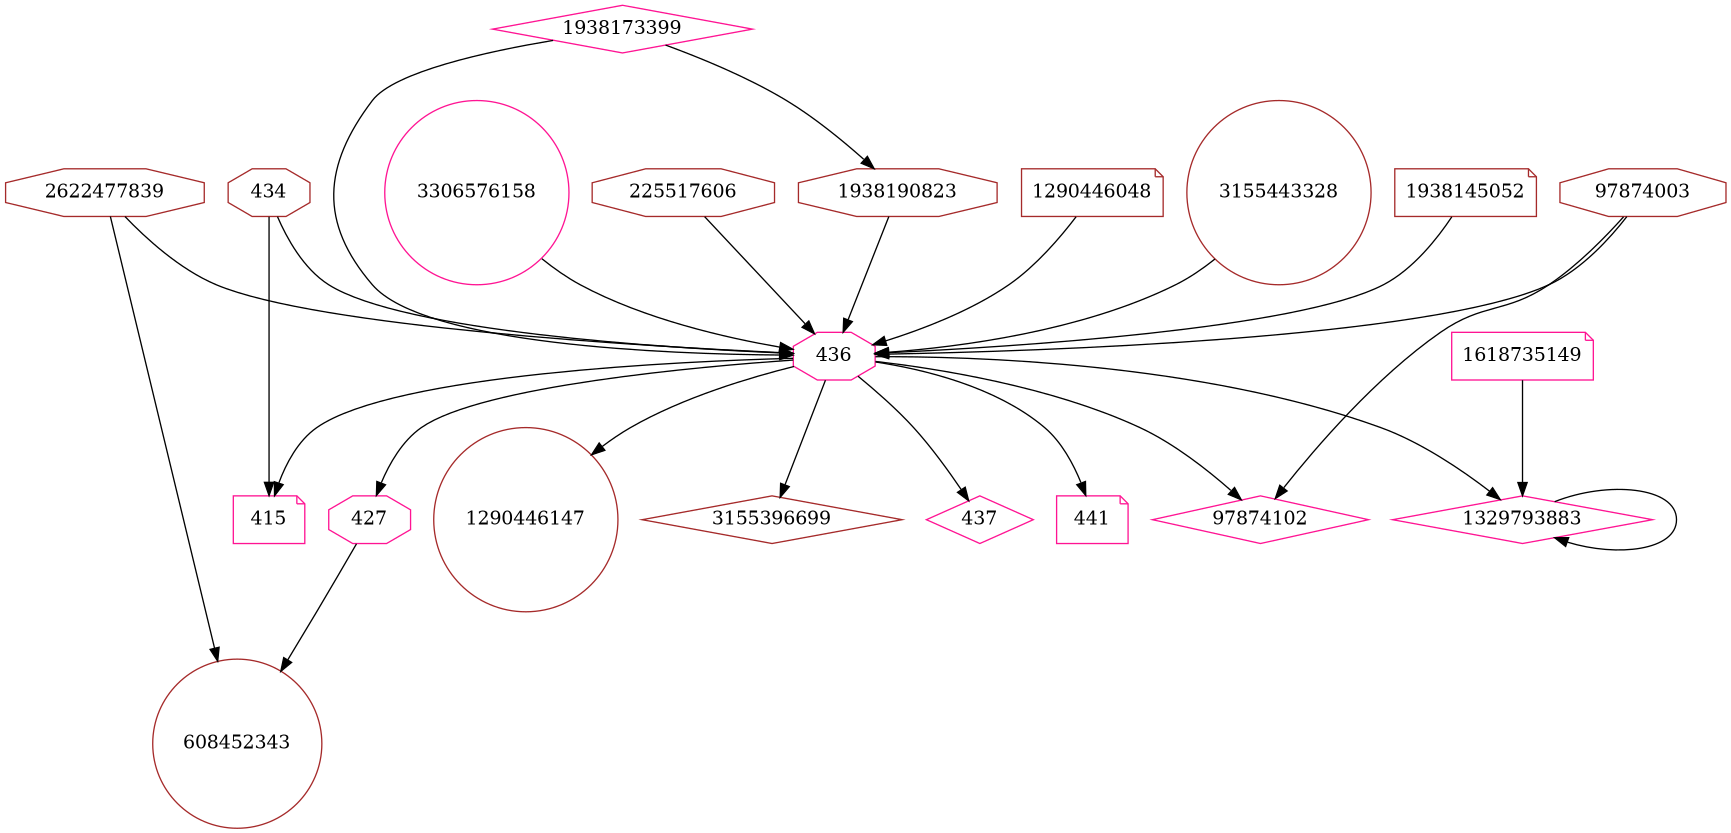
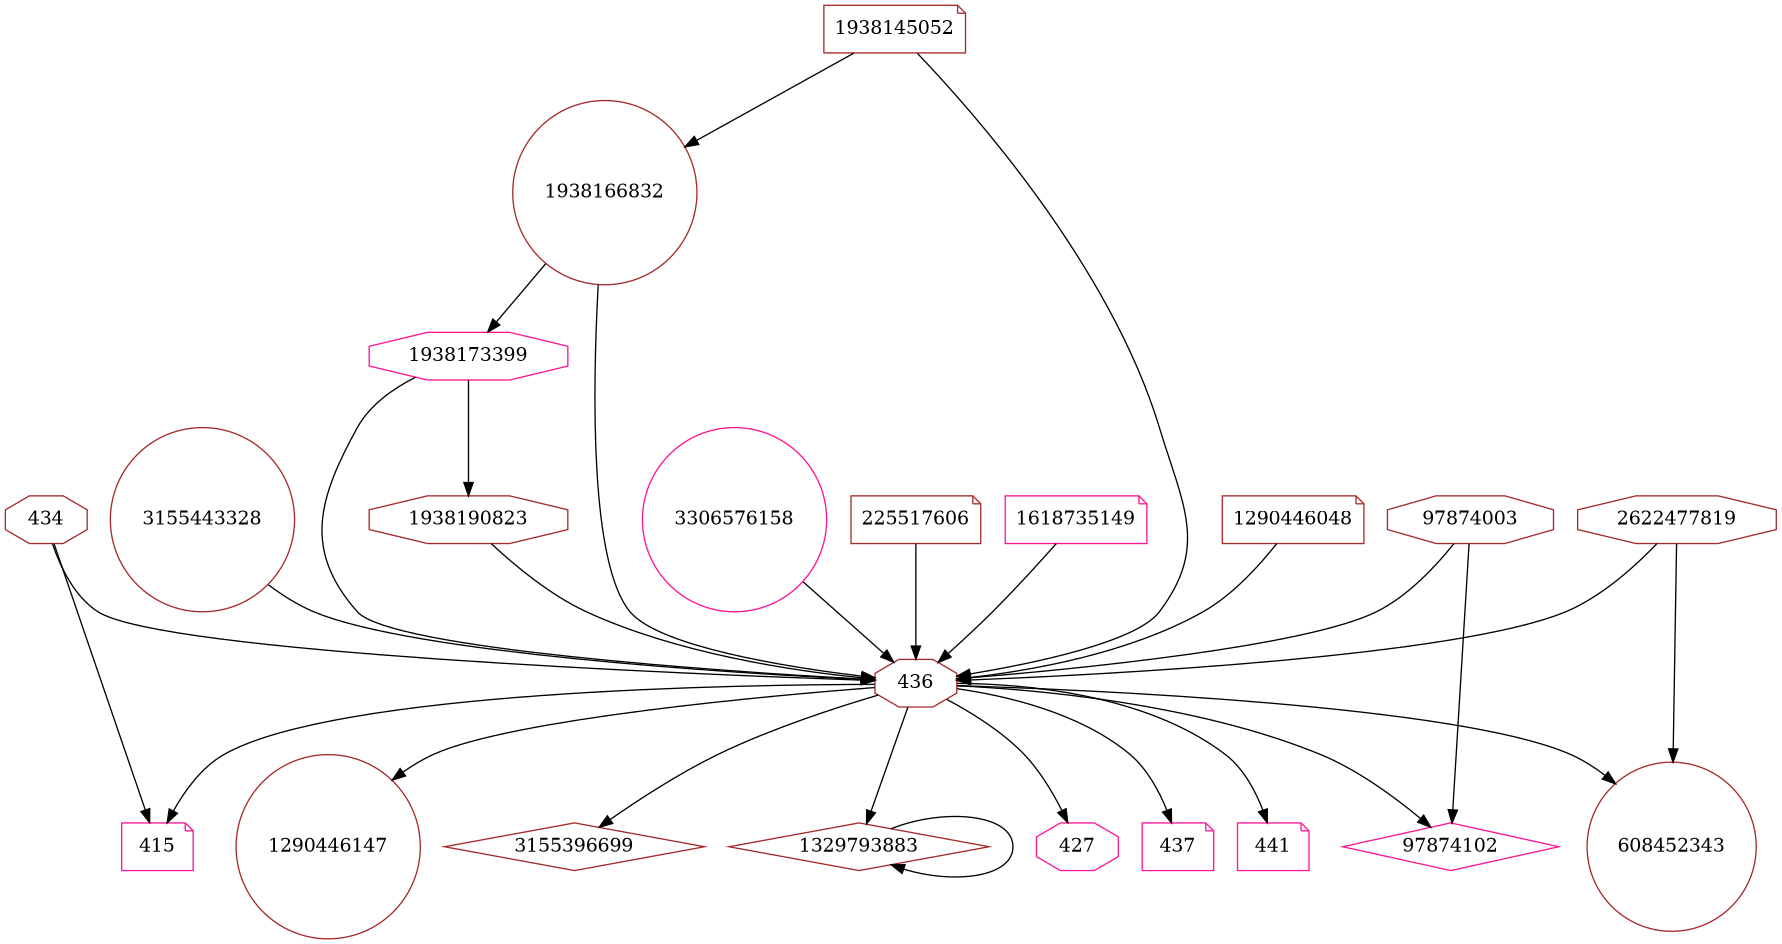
  digraph {
    node [color=brown shape=octagon]
    3155443328 [shape=circle]
-   436 [color=deeppink]
+   436
    415 [color=deeppink shape=note]
    427 [color=deeppink]
-   437 [color=deeppink shape=diamond]
+   437 [color=deeppink shape=note]
    97874102 [color=deeppink shape=diamond]
    441 [color=deeppink shape=note]
    1290446147 [shape=circle]
    3155396699 [shape=diamond]
-   1329793883 [color=deeppink shape=diamond]
+   1329793883 [shape=diamond]
    608452343 [shape=circle]
    1938145052 [shape=note]
-   1938173399 [color=deeppink shape=diamond]
+   1938166832 [shape=circle]
+   1938173399 [color=deeppink]
    3306576158 [color=deeppink shape=circle]
-   225517606
+   225517606 [shape=note]
    1618735149 [color=deeppink shape=note]
    1938190823
    434
    97874003
    1290446048 [shape=note]
-   2622477819 [label=2622477839]
+   2622477819
    3155443328 -> 436
    436 -> 415
    436 -> 427
    436 -> 437
    436 -> 97874102
    436 -> 441
    436 -> 1290446147
    436 -> 3155396699
    436 -> 1329793883
-   427 -> 608452343
+   436 -> 608452343
    1329793883 -> 1329793883
    1938145052 -> 436
+   1938145052 -> 1938166832
+   1938166832 -> 436
+   1938166832 -> 1938173399
    1938173399 -> 436
    1938173399 -> 1938190823
    3306576158 -> 436
    225517606 -> 436
-   1618735149 -> 1329793883
+   1618735149 -> 436
    1938190823 -> 436
    434 -> 436
    434 -> 415
    97874003 -> 436
    97874003 -> 97874102
    1290446048 -> 436
    2622477819 -> 436
    2622477819 -> 608452343
  }
